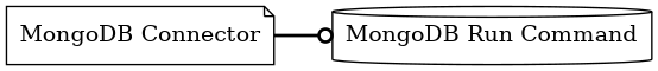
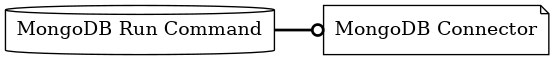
  digraph {
    rankdir=LR
    n1 [label="MongoDB Connector" shape=note]
    n2 [label="MongoDB Run Command" shape=cylinder]
-   n1 -> n2 [style=bold arrowhead=odot]
+   n2 -> n1 [style=bold arrowhead=odot]
  }
